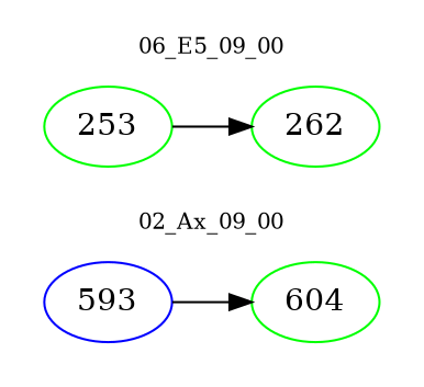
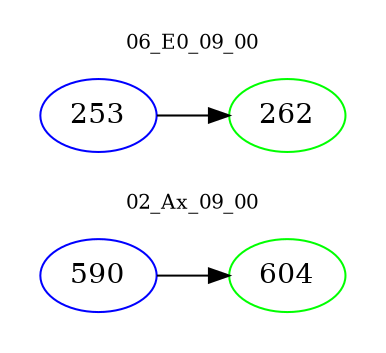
  digraph {
    rankdir=LR
    node [color=blue]
    edge [color=black]
-   n1 [label=593]
+   n1 [label=590]
    n2 [color=green label=604]
-   n3 [color=green label=253]
+   n3 [label=253]
    n4 [color=green label=262]
    subgraph cluster_1 {
      color=white
      fontsize=10
      label="02_Ax_09_00"
      n1
      n2
    }
    subgraph cluster_2 {
      color=white
      fontsize=10
-     label="06_E5_09_00"
+     label="06_E0_09_00"
      n3
      n4
    }
    n1 -> n2
    n3 -> n4
  }
